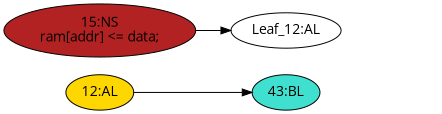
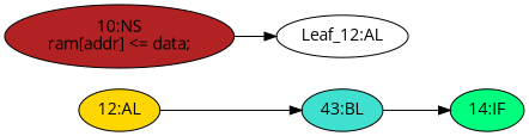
  strict digraph {
    fontname="Open Sans"
    rankdir=LR
    node [fontname="Open Sans" statements="[]" style=filled]
    edge [cond="[]" fontname="Open Sans" lineno=None]
    n1 [ast="<pyverilog.vparser.ast.Always object at 0x7f15daa90ad0>" clk_sens=True fillcolor=gold label="12:AL" sens="['clk']" typ=Always use_var="['we', 'data', 'addr']"]
    n2 [ast="<pyverilog.vparser.ast.Block object at 0x7f15daa90a90>" fillcolor=turquoise label="43:BL" typ=Block]
-   n4 [ast="<pyverilog.vparser.ast.NonblockingSubstitution object at 0x7f15daa90710>" fillcolor=firebrick label="15:NS\nram[addr] <= data;" statements="[<pyverilog.vparser.ast.NonblockingSubstitution object at 0x7f15daa90710>]" typ=NonblockingSubstitution]
+   n3 [ast="<pyverilog.vparser.ast.IfStatement object at 0x7f15daa90550>" fillcolor=springgreen label="14:IF" typ=IfStatement]
+   n4 [ast="<pyverilog.vparser.ast.NonblockingSubstitution object at 0x7f15daa90710>" fillcolor=firebrick label="10:NS\nram[addr] <= data;" statements="[<pyverilog.vparser.ast.NonblockingSubstitution object at 0x7f15daa90710>]" typ=NonblockingSubstitution]
    n5 [def_var="['ram']" label="Leaf_12:AL" statements="" style=""]
    n1 -> n2
+   n2 -> n3
    n4 -> n5
  }
